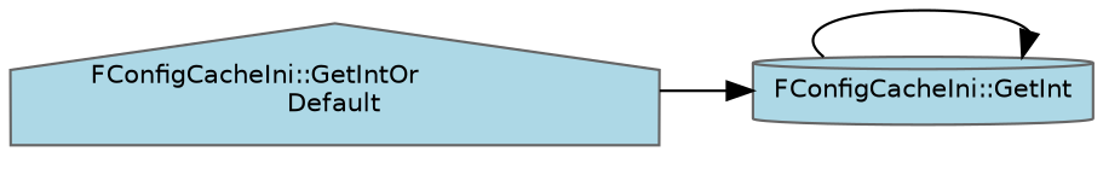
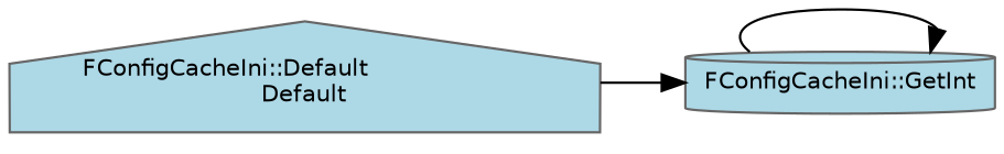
  digraph {
    rankdir=LR
    node [fillcolor=lightblue fontname=Helvetica fontsize=10 style=filled]
    edge [color=black fontname=Helvetica fontsize=10 labelfontname=Helvetica labelfontsize=10 style=solid]
-   n1 [color=gray40 fontcolor=black height=0.2 label="FConfigCacheIni::GetIntOr\lDefault" shape=house width=0.4]
+   n1 [color=gray40 fontcolor=black height=0.2 label="FConfigCacheIni::Default\lDefault" shape=house width=0.4]
    n2 [color=grey40 height=0.2 label="FConfigCacheIni::GetInt" shape=cylinder width=0.4]
    n1 -> n2
    n2 -> n2
  }
